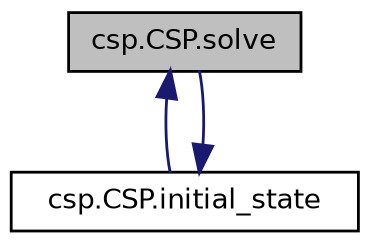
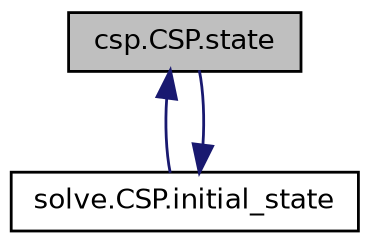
  digraph {
    rankdir=TB
    node [color=black fontname=Helvetica fontsize=10 shape=record style=filled]
    edge [color=midnightblue dir=back fontname=Helvetica fontsize=10 labelfontname=Helvetica labelfontsize=10 style=solid]
-   n1 [fillcolor=grey75 fontcolor=black height=0.2 label="csp.CSP.solve" width=0.4]
-   n2 [fillcolor=white height=0.2 label="csp.CSP.initial_state" width=0.4]
+   n1 [fillcolor=grey75 fontcolor=black height=0.2 label="csp.CSP.state" width=0.4]
+   n2 [fillcolor=white height=0.2 label="solve.CSP.initial_state" width=0.4]
    n1 -> n2
    n2 -> n1
  }
